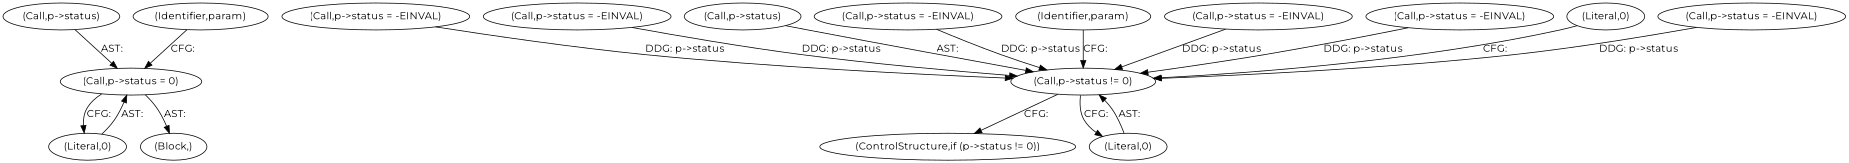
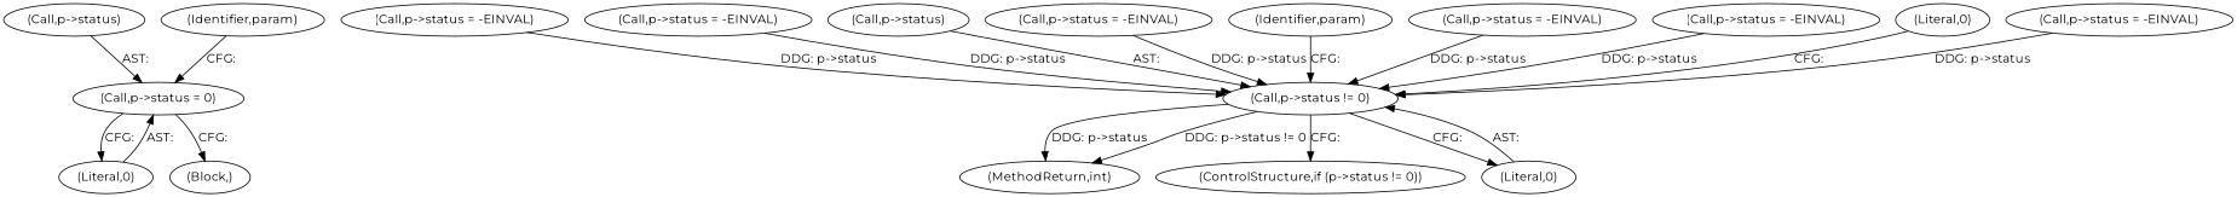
  digraph {
    fontname=Montserrat
    node [fontname=Montserrat]
    edge [fontname=Montserrat]
    n1 [label="(Call,p->status = 0)"]
    n2 [label="(Literal,0)"]
    n3 [label="(Block,)"]
    n4 [label="(Call,p->status != 0)"]
+   n5 [label="(MethodReturn,int)"]
    n6 [label="(ControlStructure,if (p->status != 0))"]
    n7 [label="(Literal,0)"]
    n8 [label="(Call,p->status)"]
    n9 [label="(Call,p->status = -EINVAL)"]
    n10 [label="(Call,p->status = -EINVAL)"]
    n11 [label="(Call,p->status)"]
    n12 [label="(Call,p->status = -EINVAL)"]
    n13 [label="(Identifier,param)"]
    n14 [label="(Call,p->status = -EINVAL)"]
    n15 [label="(Call,p->status = -EINVAL)"]
    n16 [label="(Literal,0)"]
    n17 [label="(Call,p->status = -EINVAL)"]
    n18 [label="(Identifier,param)"]
    n1 -> n2 [label="CFG: "]
-   n1 -> n3 [label="AST: "]
+   n1 -> n3 [label="CFG: "]
    n2 -> n1 [label="AST: "]
+   n4 -> n5 [label="DDG: p->status"]
+   n4 -> n5 [label="DDG: p->status != 0"]
    n4 -> n6 [label="CFG: "]
    n4 -> n7 [label="CFG: "]
    n7 -> n4 [label="AST: "]
    n8 -> n1 [label="AST: "]
    n9 -> n4 [label="DDG: p->status"]
    n10 -> n4 [label="DDG: p->status"]
    n11 -> n4 [label="AST: "]
    n12 -> n4 [label="DDG: p->status"]
    n13 -> n4 [label="CFG: "]
    n14 -> n4 [label="DDG: p->status"]
    n15 -> n4 [label="DDG: p->status"]
    n16 -> n4 [label="CFG: "]
    n17 -> n4 [label="DDG: p->status"]
    n18 -> n1 [label="CFG: "]
  }
